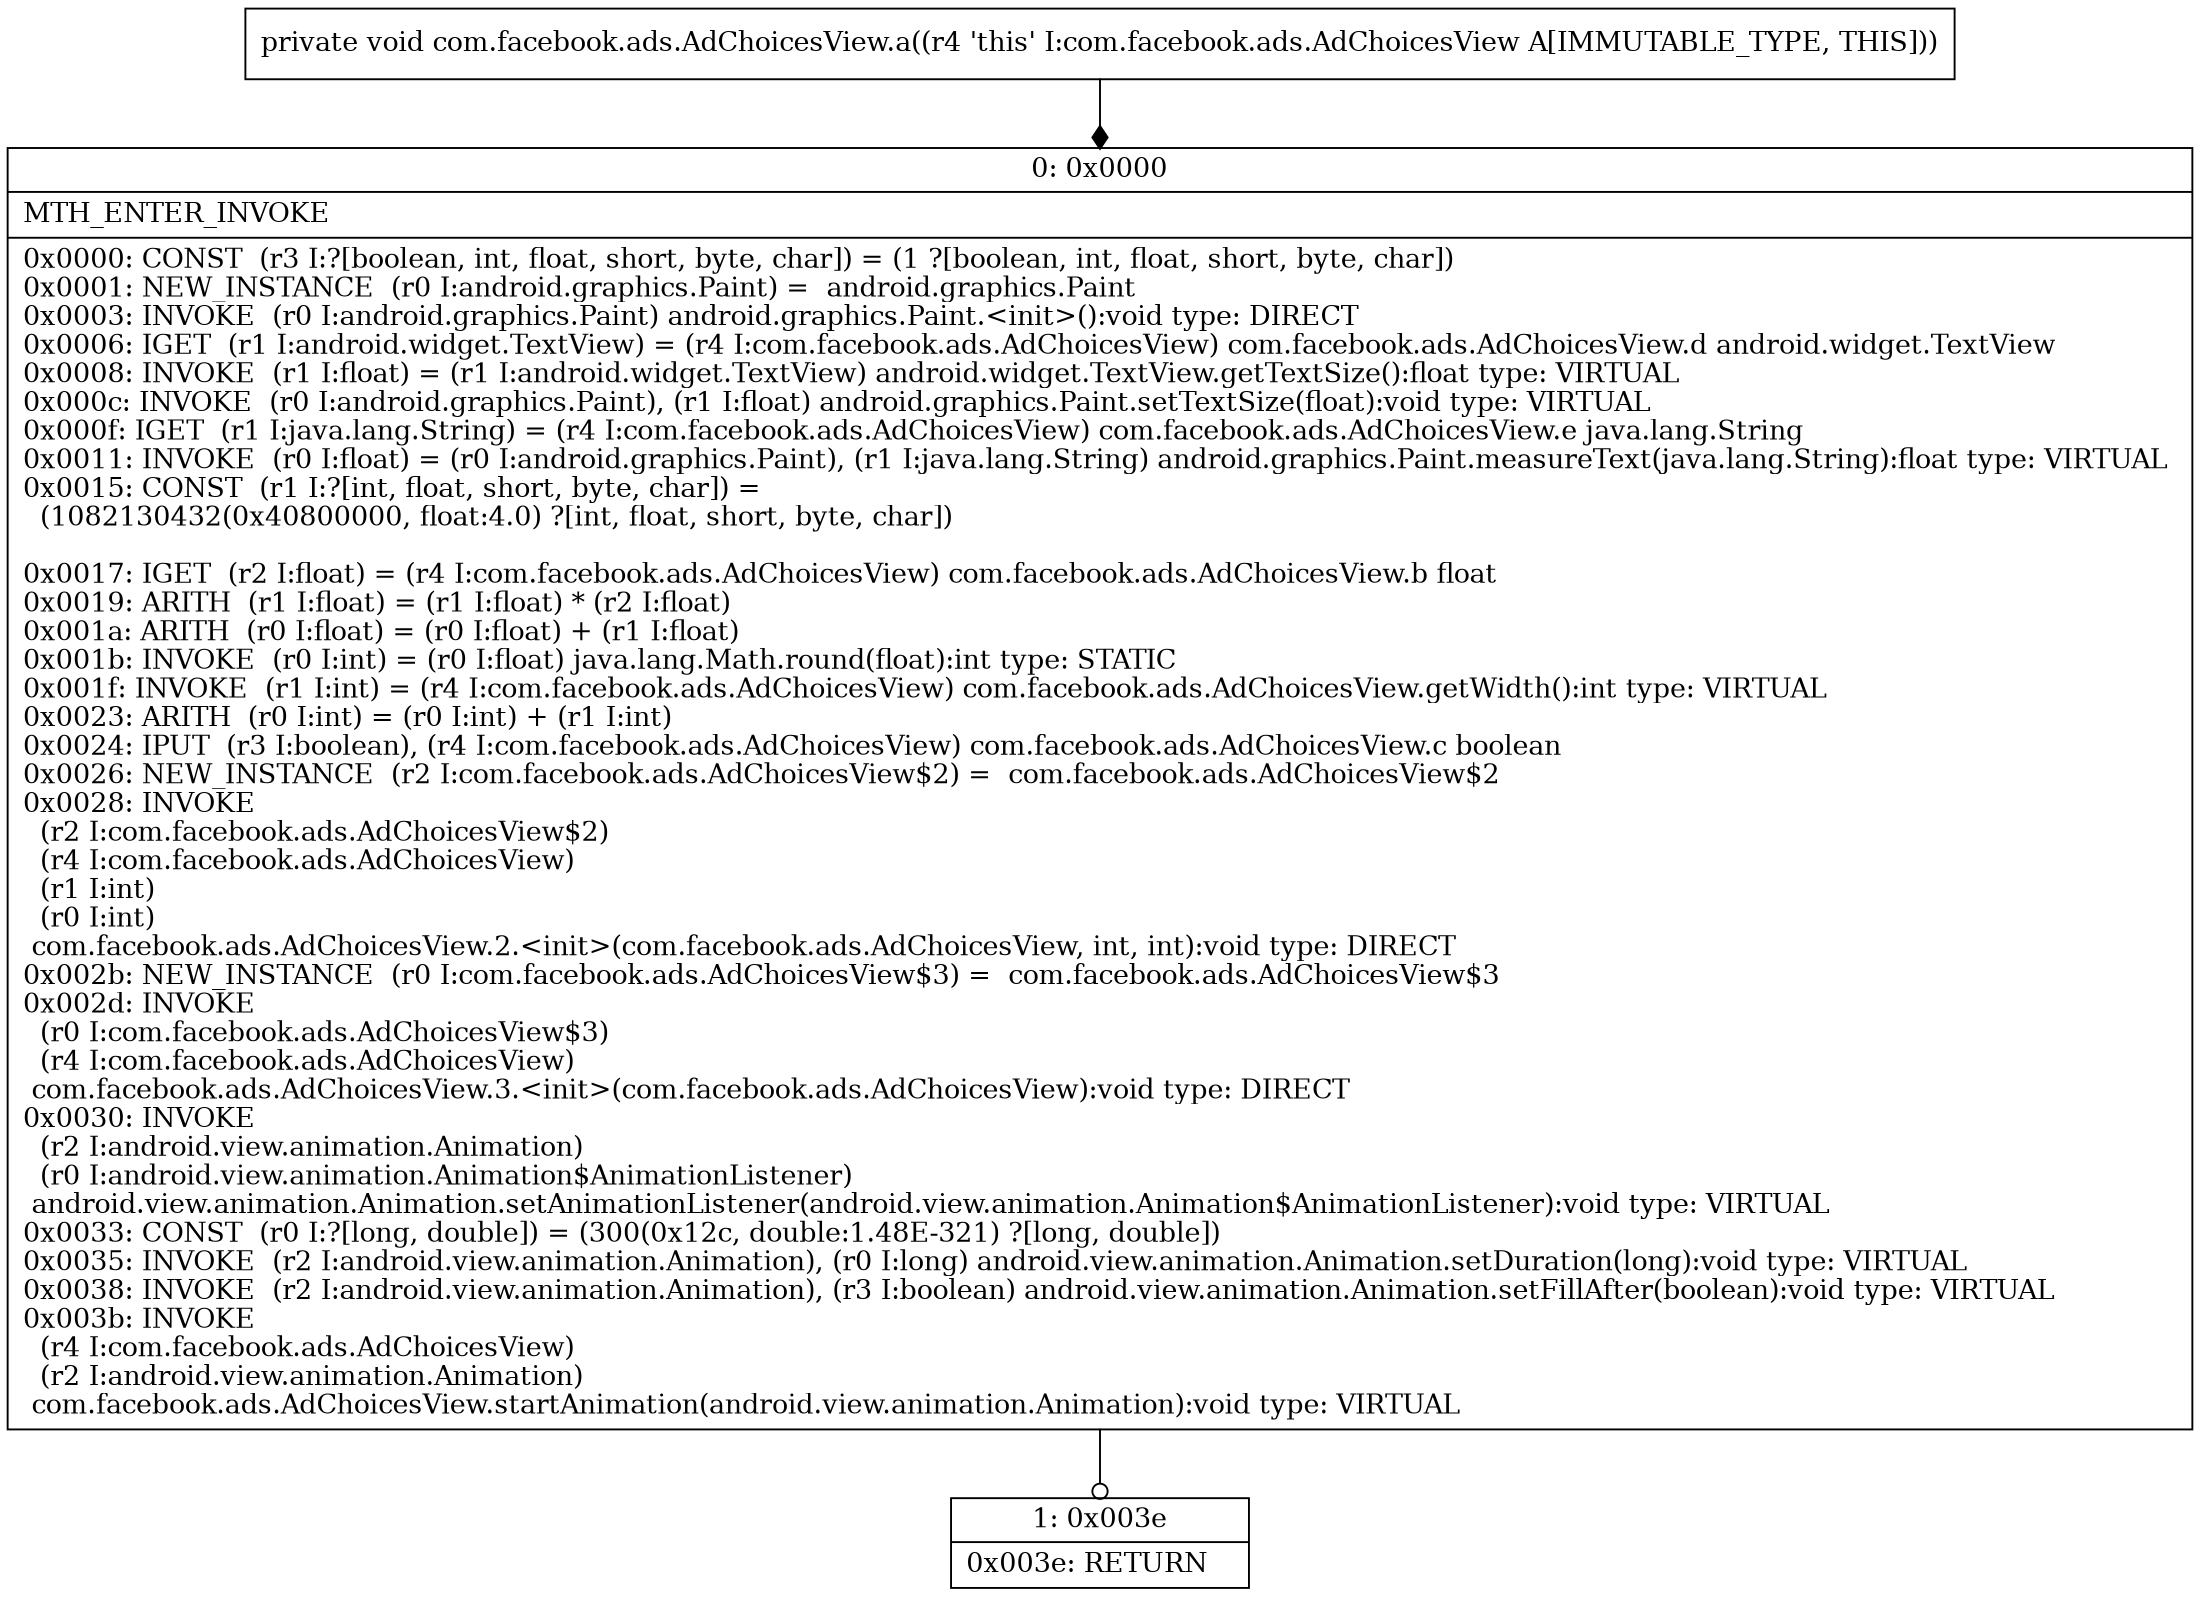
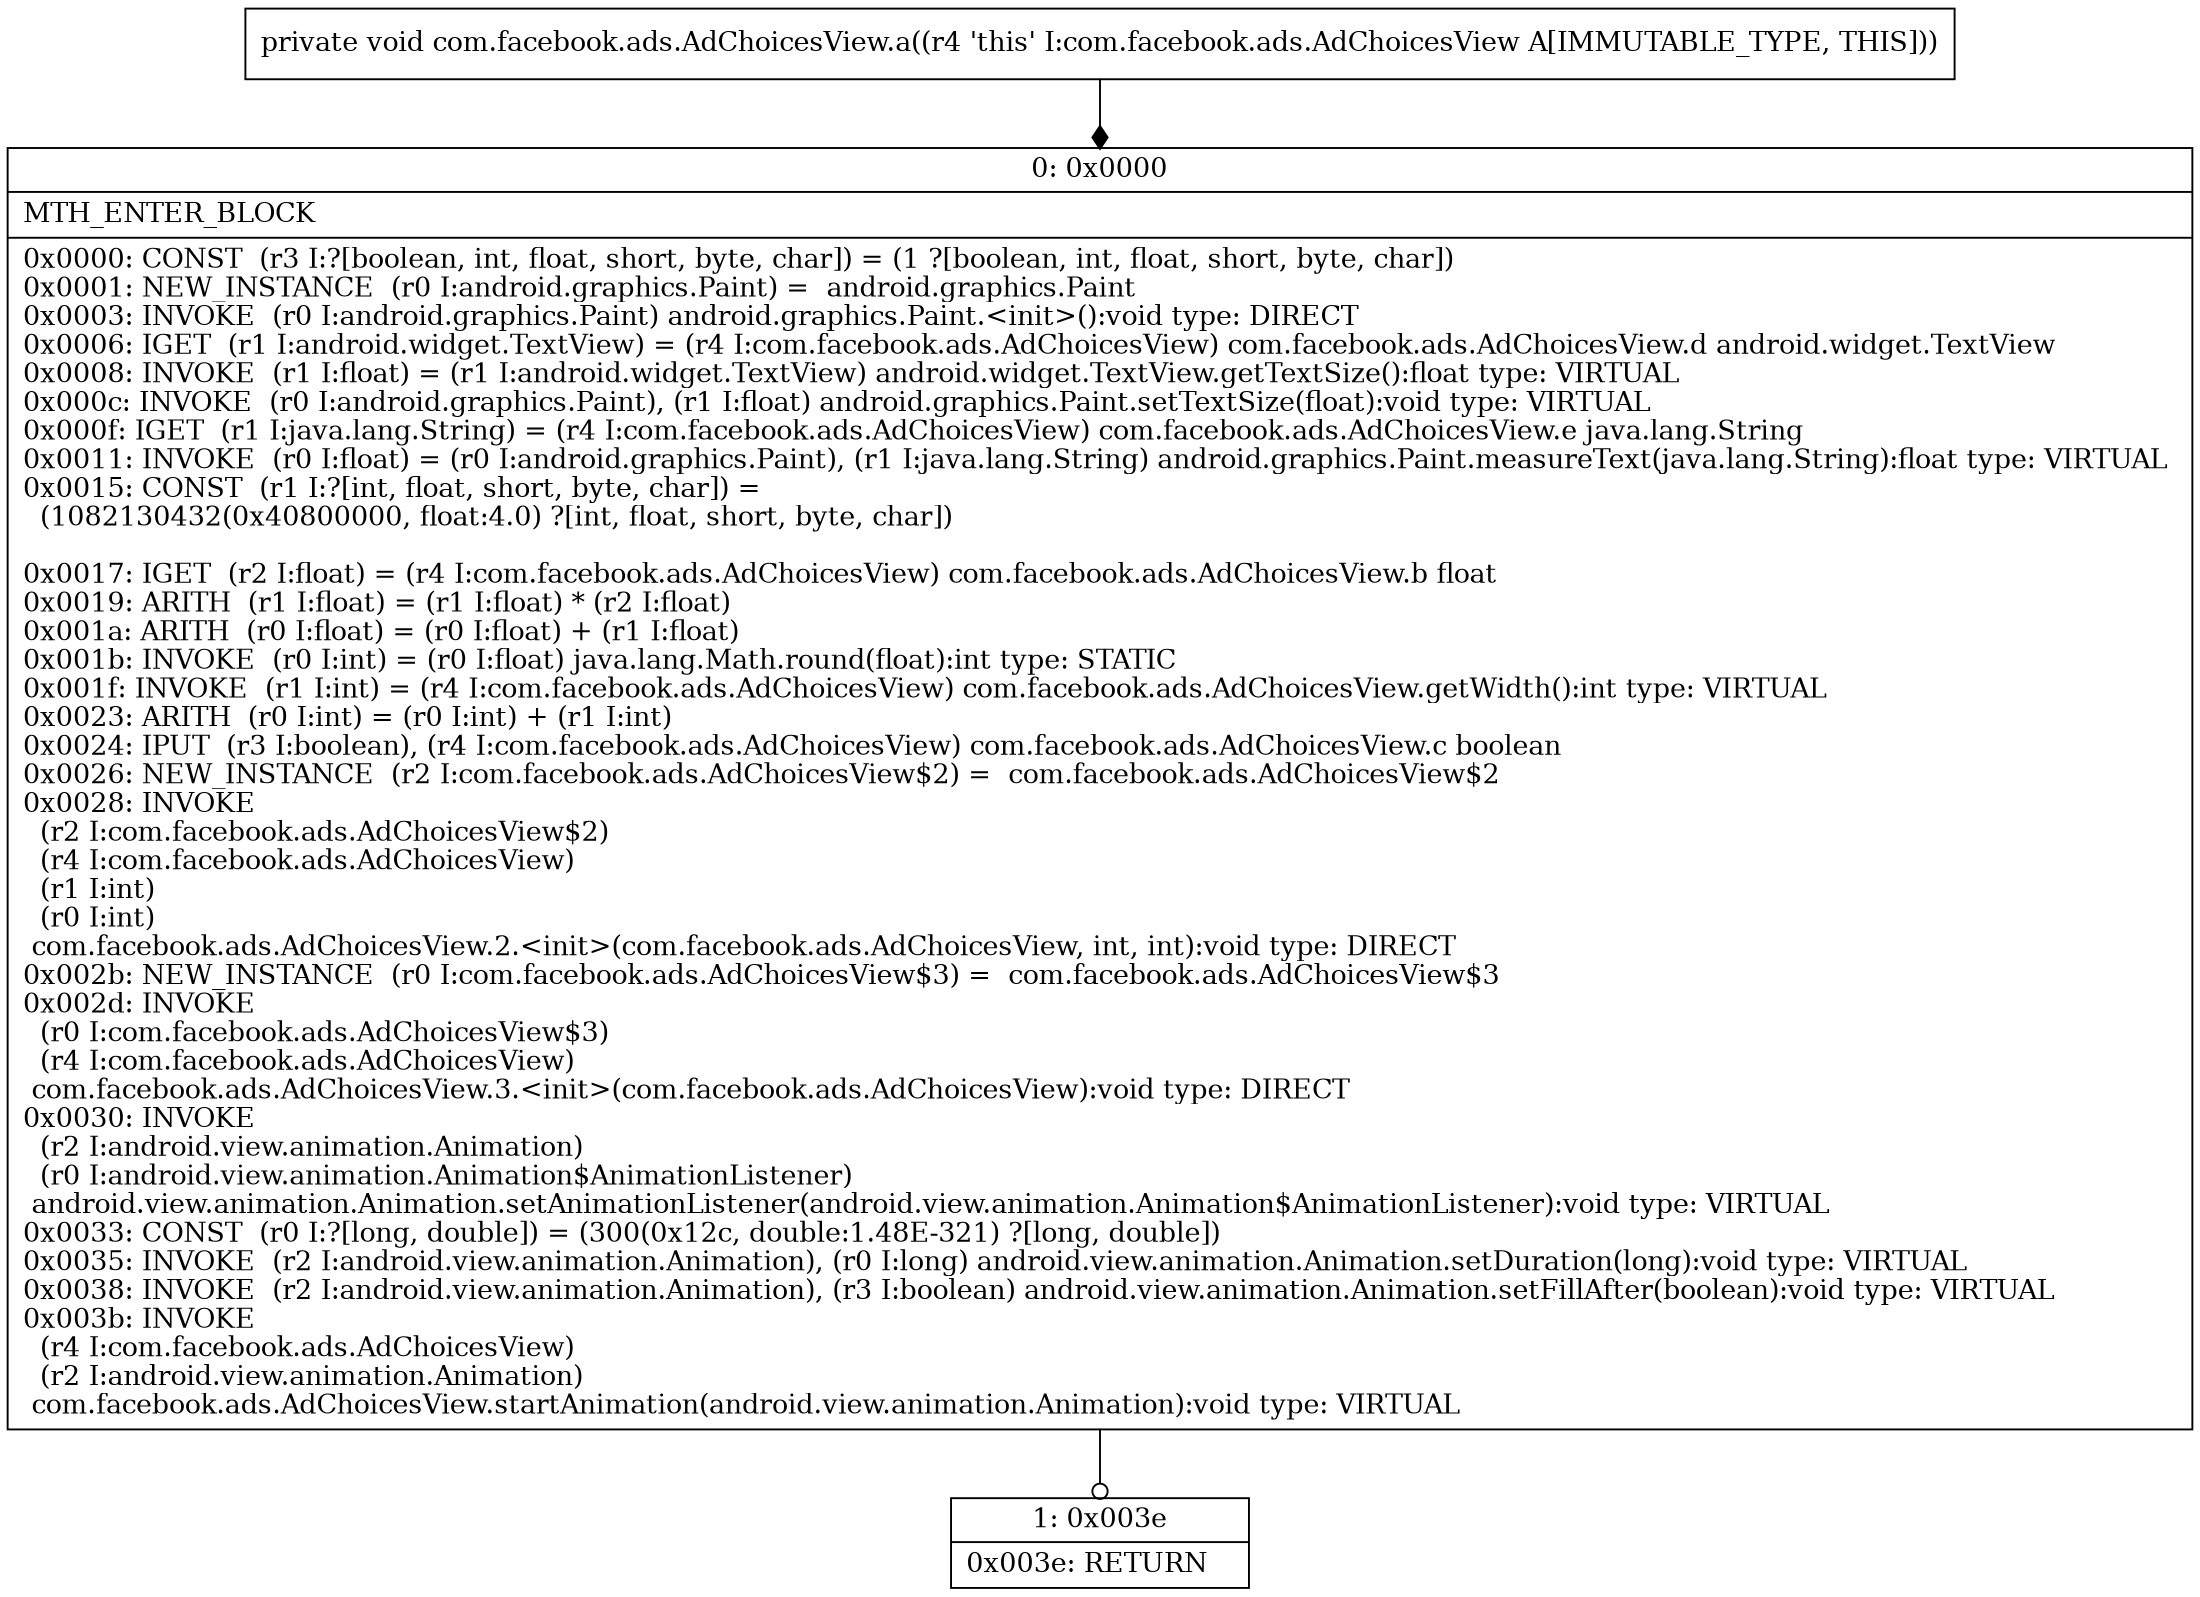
  digraph {
    node [shape=record]
-   n1 [label="{0\:\ 0x0000|MTH_ENTER_INVOKE\l|0x0000: CONST  (r3 I:?[boolean, int, float, short, byte, char]) = (1 ?[boolean, int, float, short, byte, char]) \l0x0001: NEW_INSTANCE  (r0 I:android.graphics.Paint) =  android.graphics.Paint \l0x0003: INVOKE  (r0 I:android.graphics.Paint) android.graphics.Paint.\<init\>():void type: DIRECT \l0x0006: IGET  (r1 I:android.widget.TextView) = (r4 I:com.facebook.ads.AdChoicesView) com.facebook.ads.AdChoicesView.d android.widget.TextView \l0x0008: INVOKE  (r1 I:float) = (r1 I:android.widget.TextView) android.widget.TextView.getTextSize():float type: VIRTUAL \l0x000c: INVOKE  (r0 I:android.graphics.Paint), (r1 I:float) android.graphics.Paint.setTextSize(float):void type: VIRTUAL \l0x000f: IGET  (r1 I:java.lang.String) = (r4 I:com.facebook.ads.AdChoicesView) com.facebook.ads.AdChoicesView.e java.lang.String \l0x0011: INVOKE  (r0 I:float) = (r0 I:android.graphics.Paint), (r1 I:java.lang.String) android.graphics.Paint.measureText(java.lang.String):float type: VIRTUAL \l0x0015: CONST  (r1 I:?[int, float, short, byte, char]) = \l  (1082130432(0x40800000, float:4.0) ?[int, float, short, byte, char])\l \l0x0017: IGET  (r2 I:float) = (r4 I:com.facebook.ads.AdChoicesView) com.facebook.ads.AdChoicesView.b float \l0x0019: ARITH  (r1 I:float) = (r1 I:float) * (r2 I:float) \l0x001a: ARITH  (r0 I:float) = (r0 I:float) + (r1 I:float) \l0x001b: INVOKE  (r0 I:int) = (r0 I:float) java.lang.Math.round(float):int type: STATIC \l0x001f: INVOKE  (r1 I:int) = (r4 I:com.facebook.ads.AdChoicesView) com.facebook.ads.AdChoicesView.getWidth():int type: VIRTUAL \l0x0023: ARITH  (r0 I:int) = (r0 I:int) + (r1 I:int) \l0x0024: IPUT  (r3 I:boolean), (r4 I:com.facebook.ads.AdChoicesView) com.facebook.ads.AdChoicesView.c boolean \l0x0026: NEW_INSTANCE  (r2 I:com.facebook.ads.AdChoicesView$2) =  com.facebook.ads.AdChoicesView$2 \l0x0028: INVOKE  \l  (r2 I:com.facebook.ads.AdChoicesView$2)\l  (r4 I:com.facebook.ads.AdChoicesView)\l  (r1 I:int)\l  (r0 I:int)\l com.facebook.ads.AdChoicesView.2.\<init\>(com.facebook.ads.AdChoicesView, int, int):void type: DIRECT \l0x002b: NEW_INSTANCE  (r0 I:com.facebook.ads.AdChoicesView$3) =  com.facebook.ads.AdChoicesView$3 \l0x002d: INVOKE  \l  (r0 I:com.facebook.ads.AdChoicesView$3)\l  (r4 I:com.facebook.ads.AdChoicesView)\l com.facebook.ads.AdChoicesView.3.\<init\>(com.facebook.ads.AdChoicesView):void type: DIRECT \l0x0030: INVOKE  \l  (r2 I:android.view.animation.Animation)\l  (r0 I:android.view.animation.Animation$AnimationListener)\l android.view.animation.Animation.setAnimationListener(android.view.animation.Animation$AnimationListener):void type: VIRTUAL \l0x0033: CONST  (r0 I:?[long, double]) = (300(0x12c, double:1.48E\-321) ?[long, double]) \l0x0035: INVOKE  (r2 I:android.view.animation.Animation), (r0 I:long) android.view.animation.Animation.setDuration(long):void type: VIRTUAL \l0x0038: INVOKE  (r2 I:android.view.animation.Animation), (r3 I:boolean) android.view.animation.Animation.setFillAfter(boolean):void type: VIRTUAL \l0x003b: INVOKE  \l  (r4 I:com.facebook.ads.AdChoicesView)\l  (r2 I:android.view.animation.Animation)\l com.facebook.ads.AdChoicesView.startAnimation(android.view.animation.Animation):void type: VIRTUAL \l}"]
+   n1 [label="{0\:\ 0x0000|MTH_ENTER_BLOCK\l|0x0000: CONST  (r3 I:?[boolean, int, float, short, byte, char]) = (1 ?[boolean, int, float, short, byte, char]) \l0x0001: NEW_INSTANCE  (r0 I:android.graphics.Paint) =  android.graphics.Paint \l0x0003: INVOKE  (r0 I:android.graphics.Paint) android.graphics.Paint.\<init\>():void type: DIRECT \l0x0006: IGET  (r1 I:android.widget.TextView) = (r4 I:com.facebook.ads.AdChoicesView) com.facebook.ads.AdChoicesView.d android.widget.TextView \l0x0008: INVOKE  (r1 I:float) = (r1 I:android.widget.TextView) android.widget.TextView.getTextSize():float type: VIRTUAL \l0x000c: INVOKE  (r0 I:android.graphics.Paint), (r1 I:float) android.graphics.Paint.setTextSize(float):void type: VIRTUAL \l0x000f: IGET  (r1 I:java.lang.String) = (r4 I:com.facebook.ads.AdChoicesView) com.facebook.ads.AdChoicesView.e java.lang.String \l0x0011: INVOKE  (r0 I:float) = (r0 I:android.graphics.Paint), (r1 I:java.lang.String) android.graphics.Paint.measureText(java.lang.String):float type: VIRTUAL \l0x0015: CONST  (r1 I:?[int, float, short, byte, char]) = \l  (1082130432(0x40800000, float:4.0) ?[int, float, short, byte, char])\l \l0x0017: IGET  (r2 I:float) = (r4 I:com.facebook.ads.AdChoicesView) com.facebook.ads.AdChoicesView.b float \l0x0019: ARITH  (r1 I:float) = (r1 I:float) * (r2 I:float) \l0x001a: ARITH  (r0 I:float) = (r0 I:float) + (r1 I:float) \l0x001b: INVOKE  (r0 I:int) = (r0 I:float) java.lang.Math.round(float):int type: STATIC \l0x001f: INVOKE  (r1 I:int) = (r4 I:com.facebook.ads.AdChoicesView) com.facebook.ads.AdChoicesView.getWidth():int type: VIRTUAL \l0x0023: ARITH  (r0 I:int) = (r0 I:int) + (r1 I:int) \l0x0024: IPUT  (r3 I:boolean), (r4 I:com.facebook.ads.AdChoicesView) com.facebook.ads.AdChoicesView.c boolean \l0x0026: NEW_INSTANCE  (r2 I:com.facebook.ads.AdChoicesView$2) =  com.facebook.ads.AdChoicesView$2 \l0x0028: INVOKE  \l  (r2 I:com.facebook.ads.AdChoicesView$2)\l  (r4 I:com.facebook.ads.AdChoicesView)\l  (r1 I:int)\l  (r0 I:int)\l com.facebook.ads.AdChoicesView.2.\<init\>(com.facebook.ads.AdChoicesView, int, int):void type: DIRECT \l0x002b: NEW_INSTANCE  (r0 I:com.facebook.ads.AdChoicesView$3) =  com.facebook.ads.AdChoicesView$3 \l0x002d: INVOKE  \l  (r0 I:com.facebook.ads.AdChoicesView$3)\l  (r4 I:com.facebook.ads.AdChoicesView)\l com.facebook.ads.AdChoicesView.3.\<init\>(com.facebook.ads.AdChoicesView):void type: DIRECT \l0x0030: INVOKE  \l  (r2 I:android.view.animation.Animation)\l  (r0 I:android.view.animation.Animation$AnimationListener)\l android.view.animation.Animation.setAnimationListener(android.view.animation.Animation$AnimationListener):void type: VIRTUAL \l0x0033: CONST  (r0 I:?[long, double]) = (300(0x12c, double:1.48E\-321) ?[long, double]) \l0x0035: INVOKE  (r2 I:android.view.animation.Animation), (r0 I:long) android.view.animation.Animation.setDuration(long):void type: VIRTUAL \l0x0038: INVOKE  (r2 I:android.view.animation.Animation), (r3 I:boolean) android.view.animation.Animation.setFillAfter(boolean):void type: VIRTUAL \l0x003b: INVOKE  \l  (r4 I:com.facebook.ads.AdChoicesView)\l  (r2 I:android.view.animation.Animation)\l com.facebook.ads.AdChoicesView.startAnimation(android.view.animation.Animation):void type: VIRTUAL \l}"]
    n2 [label="{1\:\ 0x003e|0x003e: RETURN   \l}"]
    n3 [label="{private void com.facebook.ads.AdChoicesView.a((r4 'this' I:com.facebook.ads.AdChoicesView A[IMMUTABLE_TYPE, THIS])) }"]
    n1 -> n2 [arrowhead=odot]
    n3 -> n1 [arrowhead=diamond]
  }
